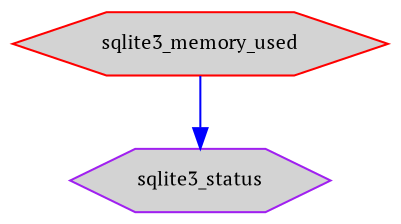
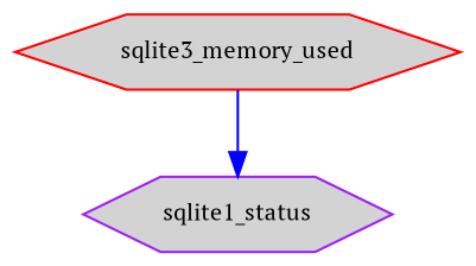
  digraph {
    rankdir=TB
    fontname="PT Serif"
    node [fillcolor=lightgrey fontname="PT Serif" fontsize=10 shape=hexagon style=filled]
    n1 [color=red fontcolor=black height=0.2 label=sqlite3_memory_used width=0.4]
-   n2 [color=purple height=0.2 label=sqlite3_status width=0.4]
+   n2 [color=purple height=0.2 label=sqlite1_status width=0.4]
    n1 -> n2 [color=blue fontname="PT Serif" fontsize=10 labelfontname=FreeSans labelfontsize=10 style=solid]
  }
